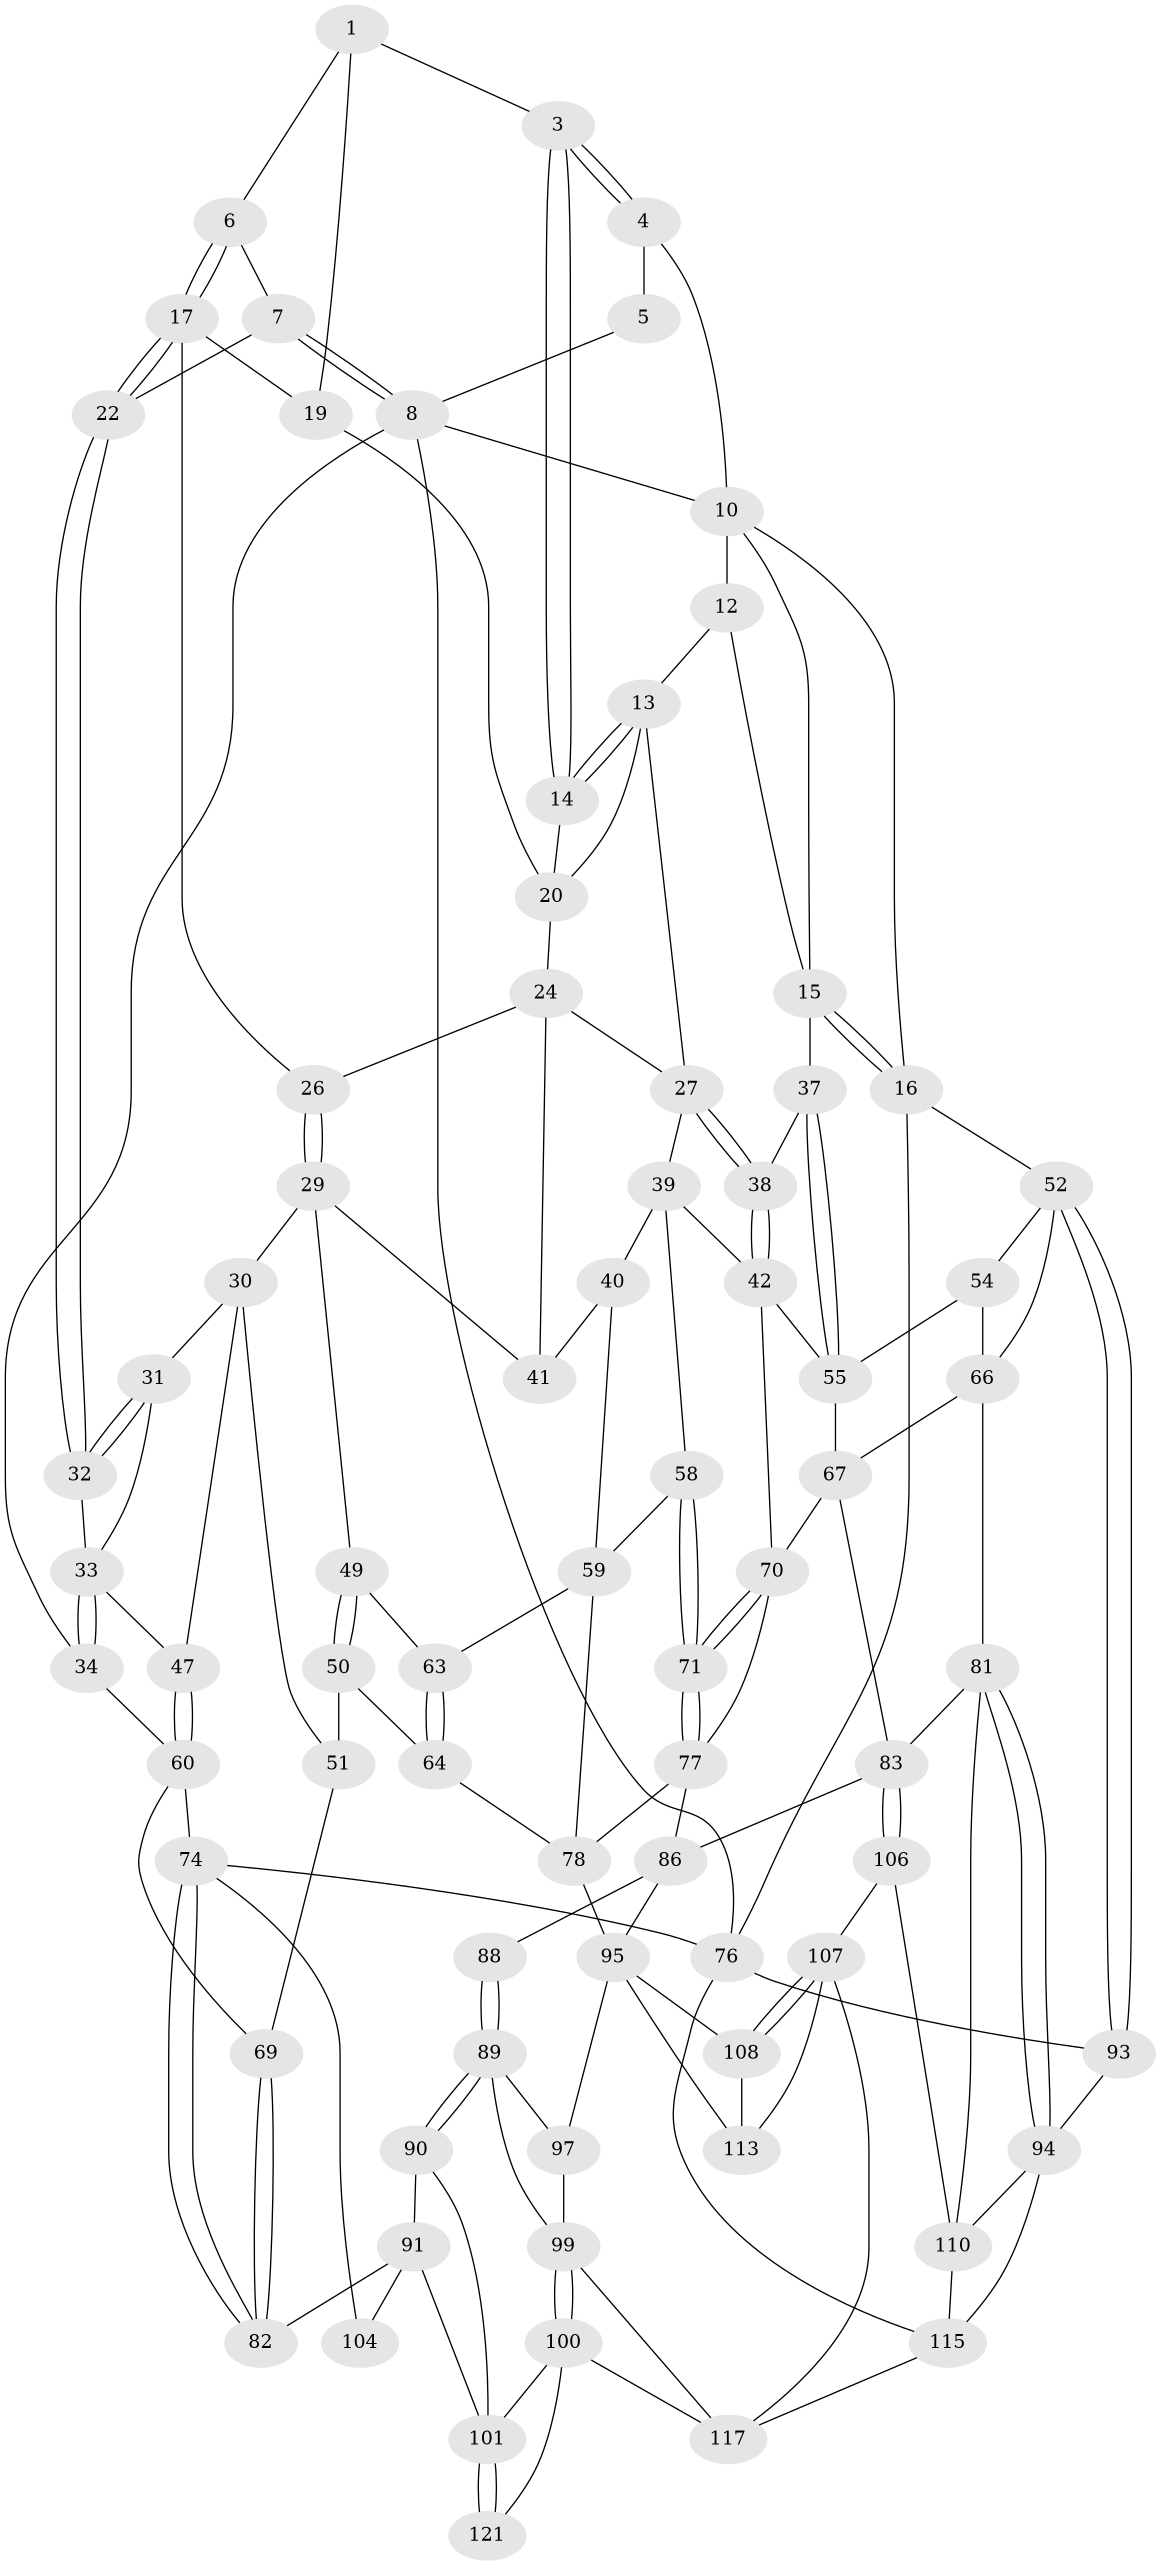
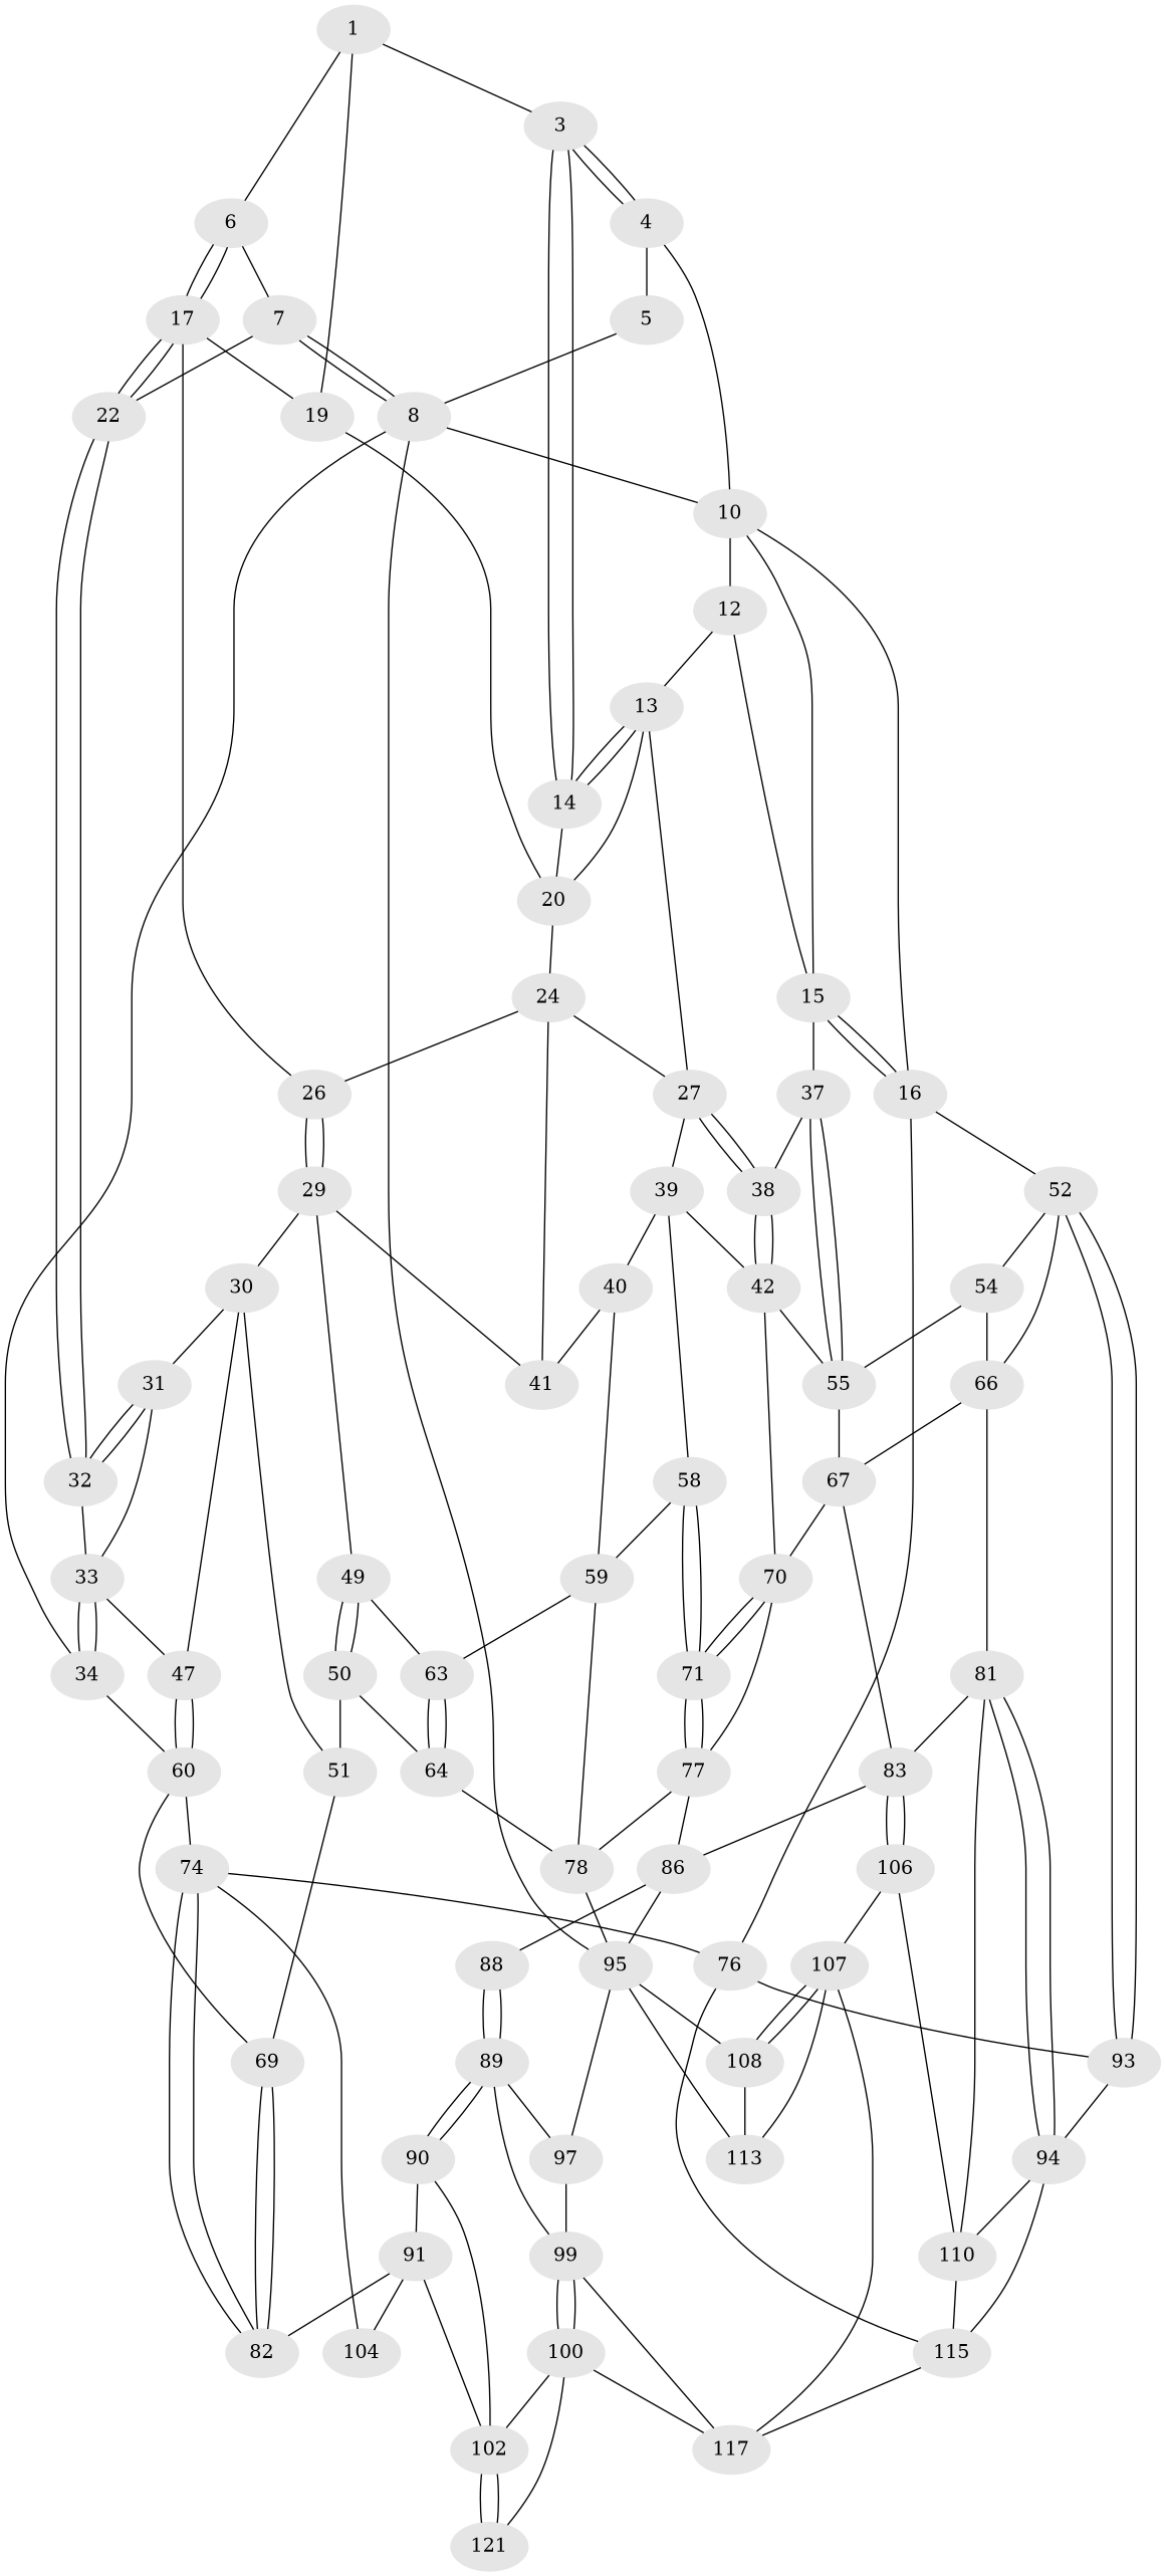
  graph {
    node [color=gray90 style=filled]
    1 [super="+2"]
    3
    6
    19
    4
    14
    7
    17 [super="+18"]
    20 [super="+21"]
    5
    10 [super="+11"]
    8 [super="+9"]
    12
    15 [super="+36"]
    16
    34
    76 [super="+105"]
    22
    26
    32
    60 [super="+61"]
    93
    115 [super="+125"]
    13 [super="+23"]
    37
    52 [super="+53"]
    27 [super="+28"]
    24 [super="+25"]
    38
    39 [super="+43"]
    55 [super="+56"]
    54
    66 [super="+80"]
    29 [super="+45"]
    41 [super="+44"]
    33 [super="+35"]
    30 [super="+46"]
    49
    42 [super="+57"]
    40 [super="+48"]
    58
    31
    47
    51 [super="+68"]
    50 [super="+65"]
    63
    69
    74 [super="+75"]
    67 [super="+72"]
    70 [super="+73"]
    59 [super="+62"]
    71
    78 [super="+79"]
    77 [super="+85"]
    64
    n56 [label=82]
    81 [super="+82"]
    94 [super="+112"]
    83 [super="+84"]
    95 [super="+96"]
    104
    110 [super="+111"]
    86 [super="+87"]
    106
    117 [super="+120"]
    88
    89 [super="+98"]
    107 [super="+119"]
    97
    108 [super="+109"]
    113 [super="+114"]
    90
    99 [super="+116"]
    91 [super="+103"]
-   101 [super="+102"]
+   101 [super="+102" label=102]
    100 [super="+118"]
    121 [super="+123"]
    1 -- 3
    1 -- 6
    1 -- 19
    3 -- 4
    3 -- 4
    3 -- 14
    3 -- 14
    6 -- 7
    6 -- 17
    6 -- 17
    19 -- 20
    4 -- 5
    4 -- 10
    14 -- 20
    7 -- 8
    7 -- 8
    7 -- 22
    17 -- 19
    17 -- 22
    17 -- 22
    17 -- 26
    20 -- 24
    5 -- 8
    10 -- 12
    10 -- 15
    10 -- 16
    8 -- 10
    8 -- 34
-   8 -- 76
+   8 -- 95
    12 -- 15
    12 -- 13
    15 -- 16
    15 -- 16
    15 -- 37
    16 -- 76
    16 -- 52
    34 -- 60
    76 -- 93
    76 -- 115
    22 -- 32
    22 -- 32
    26 -- 29
    26 -- 29
    32 -- 33
    60 -- 69
    60 -- 74
    93 -- 94
    115 -- 117
    13 -- 14
    13 -- 14
    13 -- 20
    13 -- 27
    37 -- 38
    37 -- 55
    37 -- 55
    52 -- 93
    52 -- 93
    52 -- 54
    52 -- 66
    27 -- 38
    27 -- 38
    27 -- 39
    24 -- 26
    24 -- 27
    24 -- 41
    38 -- 42
    38 -- 42
    39 -- 42
    39 -- 40
    39 -- 58
    55 -- 67
    54 -- 55
    54 -- 66
    66 -- 67
    66 -- 81
    29 -- 41
    29 -- 30
    29 -- 49
    33 -- 34
    33 -- 34
    33 -- 47
    30 -- 31
    30 -- 47
    30 -- 51
    49 -- 50
    49 -- 50
    49 -- 63
    42 -- 55
    42 -- 70
    40 -- 41 [weight=2]
    40 -- 59
    58 -- 59
    58 -- 71
    58 -- 71
    31 -- 32
    31 -- 32
    31 -- 33
    47 -- 60
    47 -- 60
    51 -- 69
    50 -- 51 [weight=2]
    50 -- 64
    63 -- 64
    63 -- 64
    69 -- n56
    69 -- n56
    74 -- 76
    74 -- n56
    74 -- n56
    74 -- 104
    67 -- 70
    67 -- 83
    70 -- 71
    70 -- 71
    70 -- 77
    59 -- 63
    59 -- 78
    71 -- 77
    71 -- 77
    78 -- 95
    77 -- 78
    77 -- 86
    64 -- 78
    81 -- 94
    81 -- 94
    81 -- 83
    81 -- 110
    94 -- 115
    94 -- 110
    83 -- 86
    83 -- 106
    83 -- 106
    95 -- 97
    95 -- 108
    95 -- 113
    110 -- 115
    86 -- 95
    86 -- 88
    106 -- 110
    106 -- 107
    88 -- 89
    88 -- 89
    89 -- 97
    89 -- 90
    89 -- 90
    89 -- 99
    107 -- 117
    107 -- 108
    107 -- 108
    107 -- 113
    97 -- 99
    108 -- 113 [weight=2]
    90 -- 91
    90 -- 101
    99 -- 117
    99 -- 100
    99 -- 100
    91 -- n56
    91 -- 104
    91 -- 101
    101 -- 121
    101 -- 121
    100 -- 117
    100 -- 101
    100 -- 121
  }
